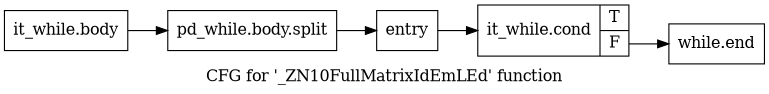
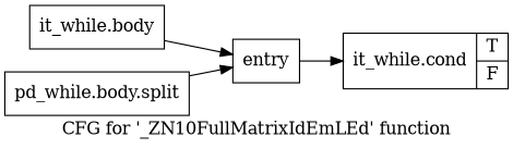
  digraph {
    label="CFG for '_ZN10FullMatrixIdEmLEd' function"
    rankdir=LR
    node [shape=record]
    n1 [label="{entry}"]
    n2 [label="{it_while.cond|{<s0>T|<s1>F}}"]
-   n3 [label="{while.end}"]
    n4 [label="{it_while.body}"]
    n5 [label="{pd_while.body.split}"]
    n1 -> n2
-   n2 -> n3 [tailport=s1]
-   n4 -> n5
+   n4 -> n1
    n5 -> n1
  }
